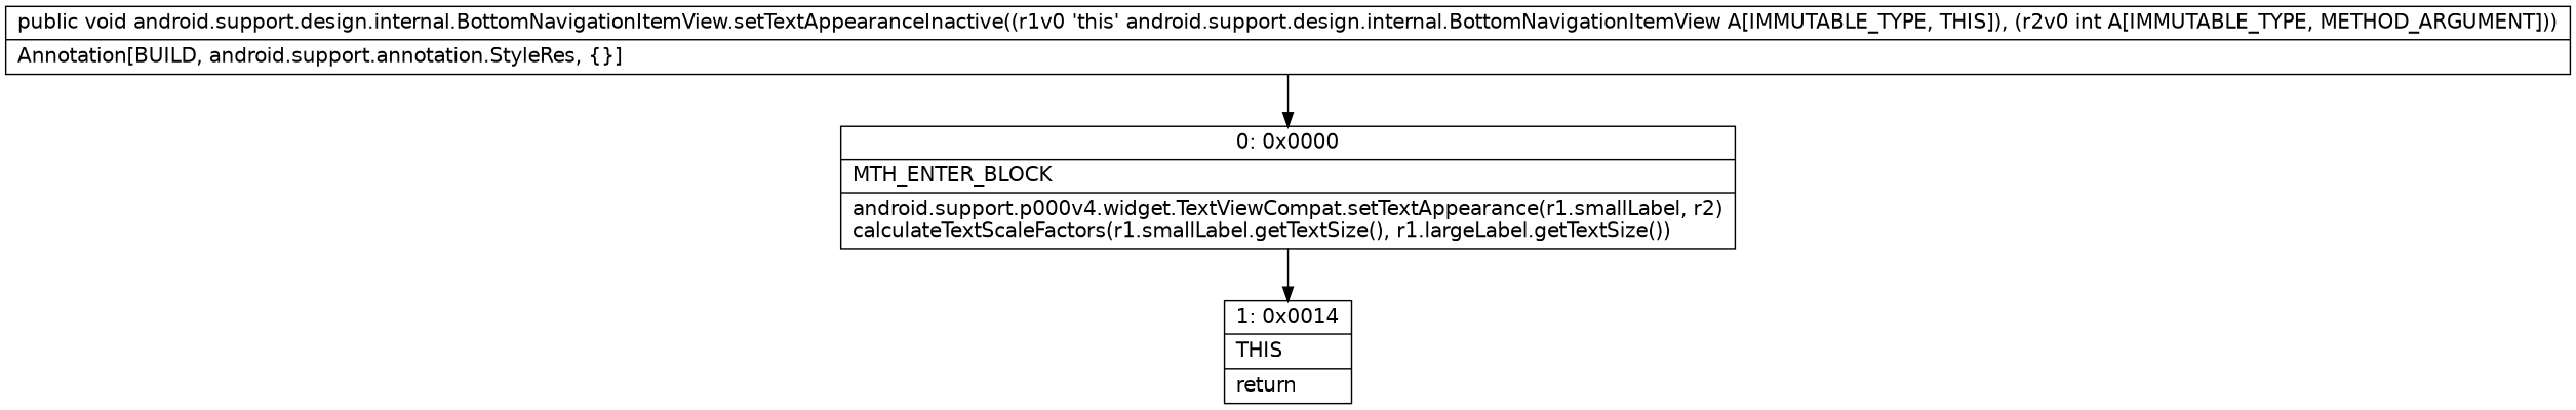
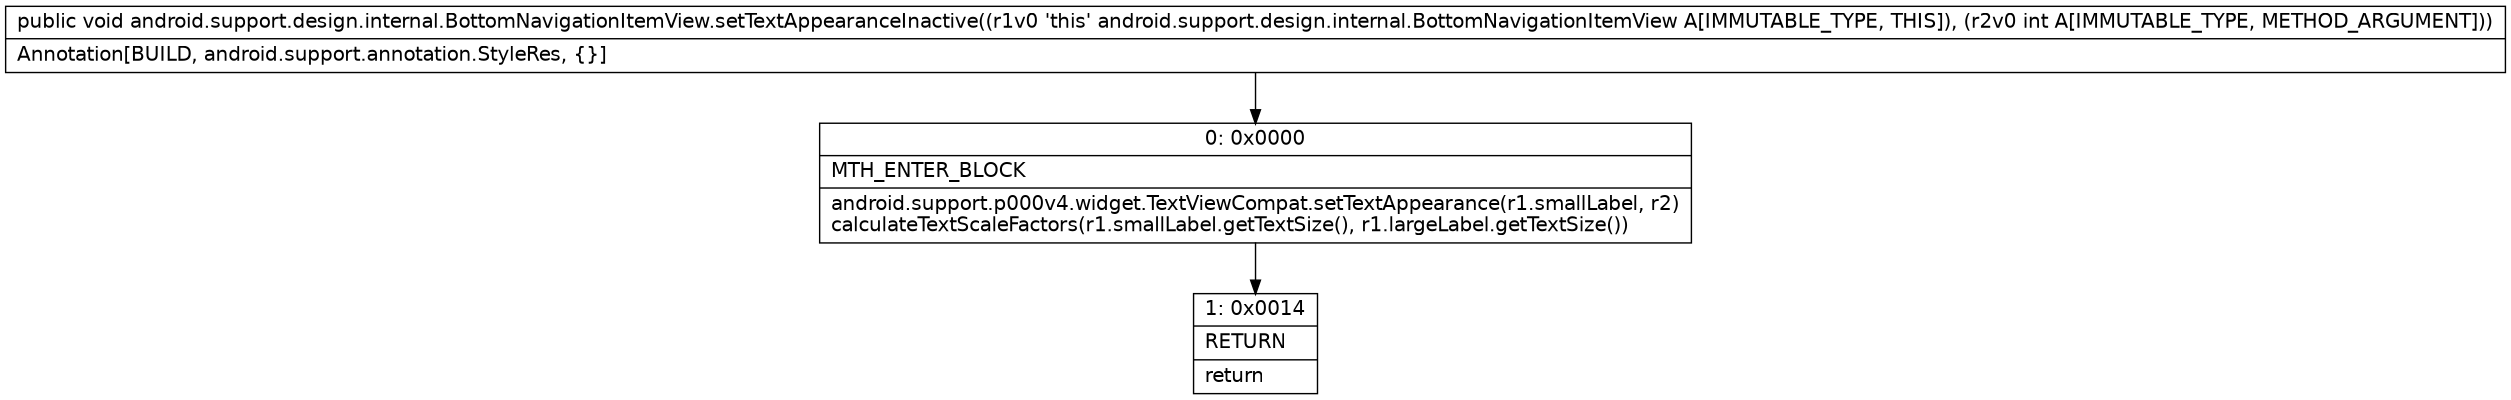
  digraph {
    fontname="DejaVu Sans"
    node [shape=record fontname="DejaVu Sans"]
    edge [fontname="DejaVu Sans"]
    n1 [label="{0\:\ 0x0000|MTH_ENTER_BLOCK\l|android.support.p000v4.widget.TextViewCompat.setTextAppearance(r1.smallLabel, r2)\lcalculateTextScaleFactors(r1.smallLabel.getTextSize(), r1.largeLabel.getTextSize())\l}"]
-   n2 [label="{1\:\ 0x0014|THIS\l|return\l}"]
+   n2 [label="{1\:\ 0x0014|RETURN\l|return\l}"]
    n3 [label="{public void android.support.design.internal.BottomNavigationItemView.setTextAppearanceInactive((r1v0 'this' android.support.design.internal.BottomNavigationItemView A[IMMUTABLE_TYPE, THIS]), (r2v0 int A[IMMUTABLE_TYPE, METHOD_ARGUMENT]))  | Annotation[BUILD, android.support.annotation.StyleRes, \{\}]\l}"]
    n1 -> n2
    n3 -> n1
  }
